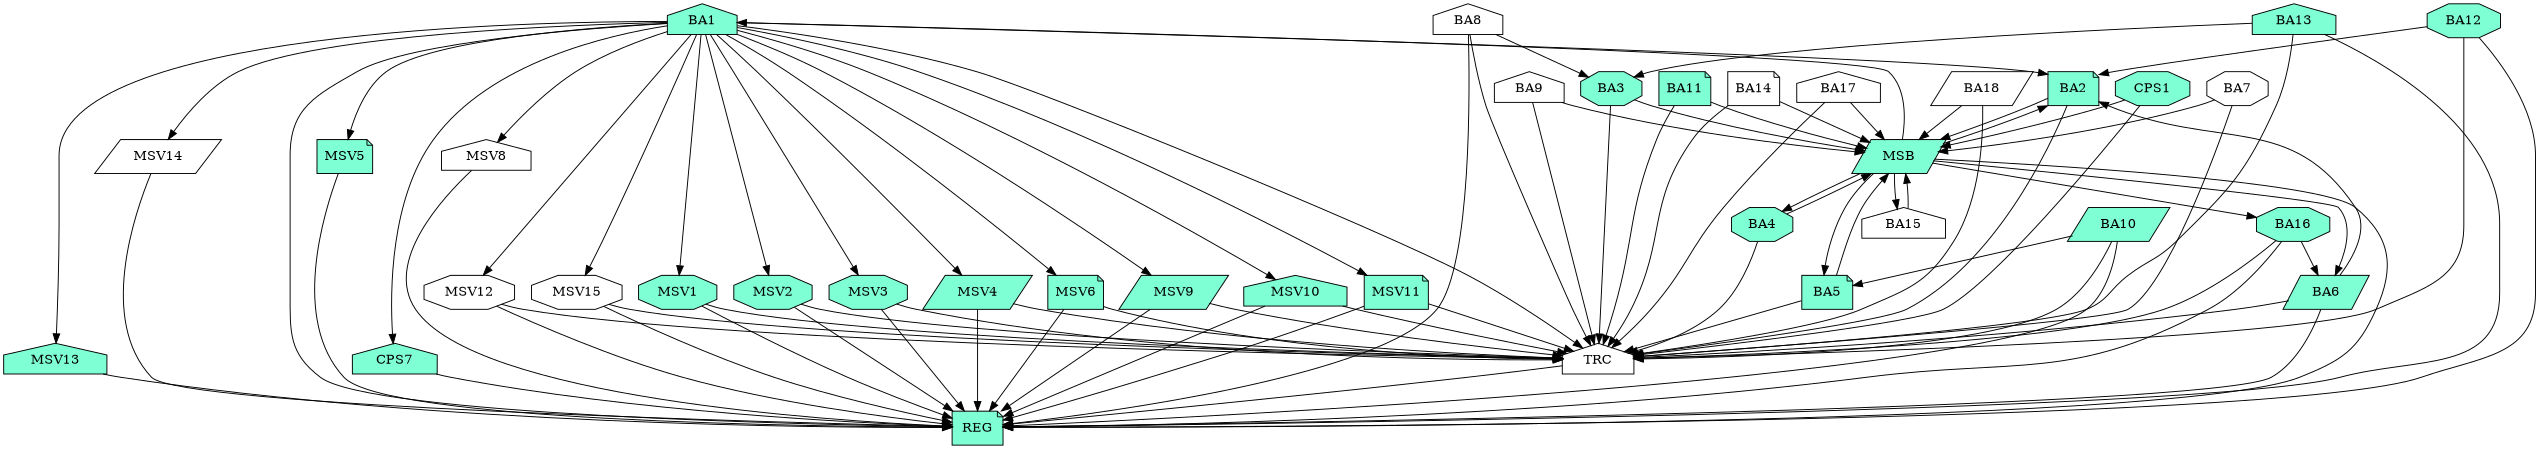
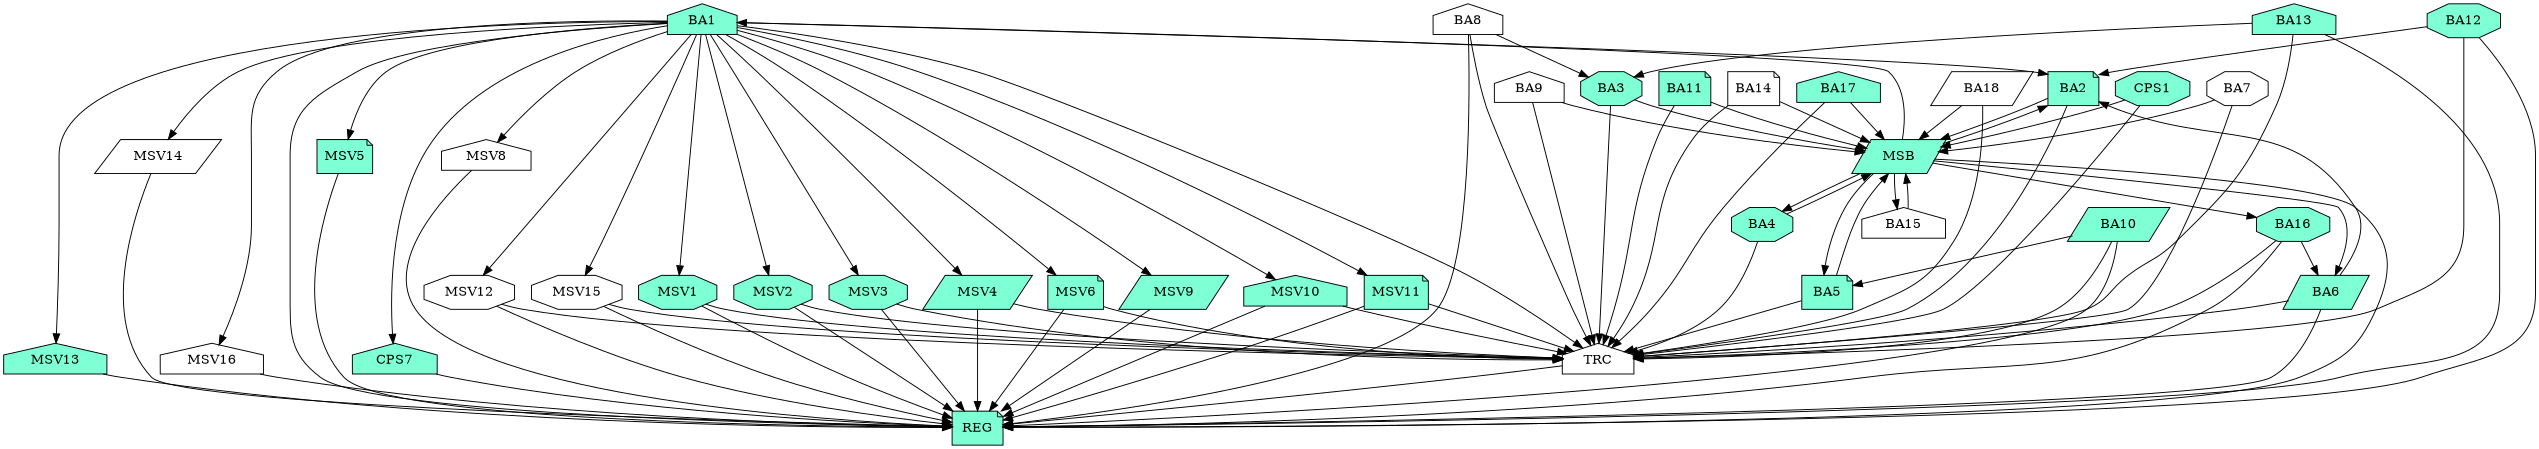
  strict digraph {
    node [fillcolor=aquamarine shape=house style=filled]
    n1 [label=BA1]
    n2 [label=BA2 shape=note]
    n3 [label=REG shape=note]
    n4 [fillcolor=white label=TRC]
    n5 [label=MSV1 shape=octagon]
    n6 [label=MSV2 shape=octagon]
    n7 [label=MSV3 shape=octagon]
    n8 [label=MSV4 shape=parallelogram]
    n9 [label=MSV5 shape=note]
    n10 [label=MSV6 shape=note]
    n11 [label=CPS7]
    n12 [fillcolor=white label=MSV8]
    n13 [label=MSV9 shape=parallelogram]
    n14 [label=MSV10]
    n15 [label=MSV11 shape=note]
    n16 [fillcolor=white label=MSV12 shape=octagon]
    n17 [label=MSV13]
    n18 [fillcolor=white label=MSV14 shape=parallelogram]
    n19 [fillcolor=white label=MSV15 shape=octagon]
+   n20 [fillcolor=white label=MSV16]
    n21 [label=MSB shape=parallelogram]
    n22 [label=BA4 shape=octagon]
    n23 [label=BA5 shape=note]
    n24 [label=BA6 shape=parallelogram]
    n25 [fillcolor=white label=BA15]
    n26 [label=BA16 shape=octagon]
    n27 [label=BA3 shape=octagon]
    n28 [fillcolor=white label=BA7 shape=octagon]
    n29 [fillcolor=white label=BA8]
    n30 [fillcolor=white label=BA9]
    n31 [label=BA10 shape=parallelogram]
    n32 [label=BA11 shape=note]
    n33 [label=BA12 shape=octagon]
    n34 [label=BA13]
    n35 [fillcolor=white label=BA14 shape=note]
-   n36 [fillcolor=white label=BA17]
+   n36 [label=BA17]
    n37 [fillcolor=white label=BA18 shape=parallelogram]
    n38 [label=CPS1 shape=octagon]
    n1 -> n2
    n1 -> n3
    n1 -> n4
    n1 -> n5
    n1 -> n6
    n1 -> n7
    n1 -> n8
    n1 -> n9
    n1 -> n10
    n1 -> n11
    n1 -> n12
    n1 -> n13
    n1 -> n14
    n1 -> n15
    n1 -> n16
    n1 -> n17
    n1 -> n18
    n1 -> n19
+   n1 -> n20
    n2 -> n4
    n2 -> n21
    n4 -> n3
    n5 -> n3
    n5 -> n4
    n6 -> n3
    n6 -> n4
    n7 -> n3
    n7 -> n4
    n8 -> n3
    n8 -> n4
    n9 -> n3
    n10 -> n3
    n10 -> n4
    n11 -> n3
    n12 -> n3
    n13 -> n3
-   n13 -> n4
    n14 -> n3
    n14 -> n4
    n15 -> n3
    n15 -> n4
    n16 -> n3
    n16 -> n4
    n17 -> n3
    n18 -> n3
    n19 -> n3
    n19 -> n4
+   n20 -> n3
    n21 -> n1
    n21 -> n2
    n21 -> n3
    n21 -> n22
    n21 -> n23
    n21 -> n24
    n21 -> n25
    n21 -> n26
    n22 -> n4
    n22 -> n21
    n23 -> n4
    n23 -> n21
    n24 -> n2
    n24 -> n3
    n24 -> n4
    n25 -> n21
    n26 -> n3
    n26 -> n4
    n26 -> n24
    n27 -> n4
    n27 -> n21
    n28 -> n4
    n28 -> n21
    n29 -> n3
    n29 -> n4
    n29 -> n27
    n30 -> n4
    n30 -> n21
    n31 -> n3
    n31 -> n4
    n31 -> n23
    n32 -> n4
    n32 -> n21
    n33 -> n2
    n33 -> n3
    n33 -> n4
    n34 -> n3
    n34 -> n4
    n34 -> n27
    n35 -> n4
    n35 -> n21
    n36 -> n4
    n36 -> n21
    n37 -> n4
    n37 -> n21
    n38 -> n4
    n38 -> n21
  }
